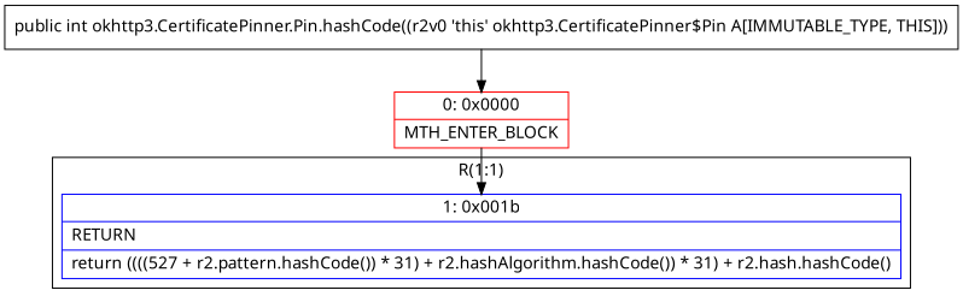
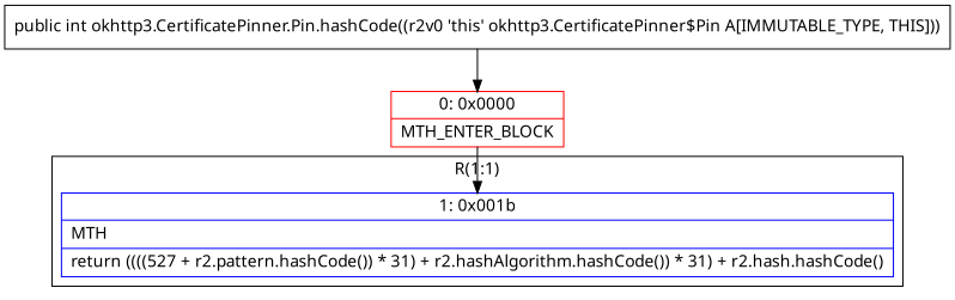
  digraph {
    fontname="Noto Sans"
    node [shape=record fontname="Noto Sans"]
    edge [fontname="Noto Sans"]
-   n1 [color=blue label="{1\:\ 0x001b|RETURN\l|return ((((527 + r2.pattern.hashCode()) * 31) + r2.hashAlgorithm.hashCode()) * 31) + r2.hash.hashCode()\l}"]
+   n1 [color=blue label="{1\:\ 0x001b|MTH\l|return ((((527 + r2.pattern.hashCode()) * 31) + r2.hashAlgorithm.hashCode()) * 31) + r2.hash.hashCode()\l}"]
    n2 [color=red label="{0\:\ 0x0000|MTH_ENTER_BLOCK\l}"]
    n3 [label="{public int okhttp3.CertificatePinner.Pin.hashCode((r2v0 'this' okhttp3.CertificatePinner$Pin A[IMMUTABLE_TYPE, THIS])) }"]
    subgraph cluster_1 {
      label="R(1:1)"
      n1
    }
    n2 -> n1
    n3 -> n2
  }
